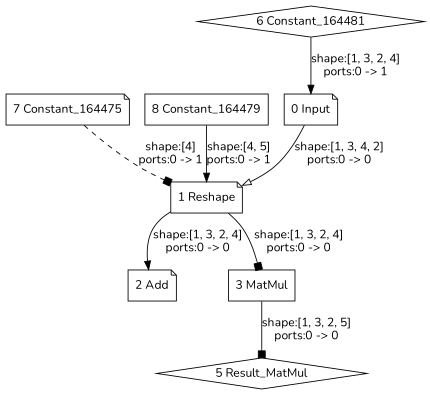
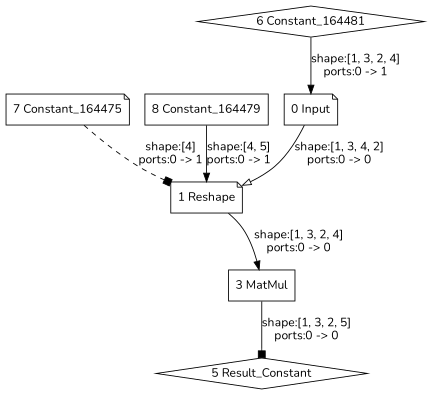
  strict digraph {
    fontname=Nunito
    node [fontname=Nunito shape=note type=Constant]
    edge [arrowhead=normal fontname=Nunito style=solid]
    "0 Input" [type=Parameter]
    "1 Reshape" [type=Reshape]
-   "2 Add" [type=Add]
    "3 MatMul" [shape=box type=MatMul]
-   "5 Result_MatMul" [shape=diamond type=Result]
+   "5 Result_MatMul" [shape=diamond type=Result label="5 Result_Constant"]
    "6 Constant_164481" [shape=diamond]
    "7 Constant_164475"
    "8 Constant_164479" [shape=box]
    "0 Input" -> "1 Reshape" [arrowhead=onormal label="shape:[1, 3, 4, 2]\nports:0 -> 0"]
-   "1 Reshape" -> "2 Add" [label="shape:[1, 3, 2, 4]\nports:0 -> 0"]
-   "1 Reshape" -> "3 MatMul" [arrowhead=box label="shape:[1, 3, 2, 4]\nports:0 -> 0"]
+   "1 Reshape" -> "3 MatMul" [label="shape:[1, 3, 2, 4]\nports:0 -> 0"]
    "3 MatMul" -> "5 Result_MatMul" [arrowhead=box label="shape:[1, 3, 2, 5]\nports:0 -> 0"]
    "6 Constant_164481" -> "0 Input" [label="shape:[1, 3, 2, 4]\nports:0 -> 1"]
    "7 Constant_164475" -> "1 Reshape" [arrowhead=box label="shape:[4]\nports:0 -> 1" style=dashed]
    "8 Constant_164479" -> "1 Reshape" [label="shape:[4, 5]\nports:0 -> 1"]
  }
